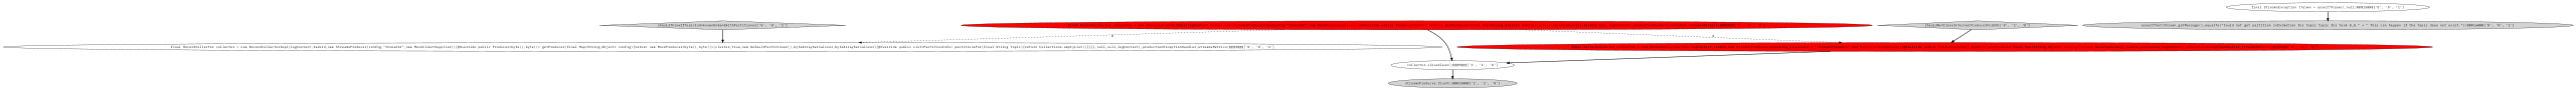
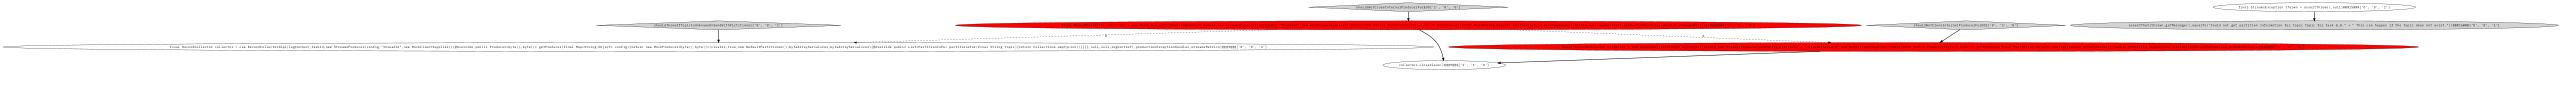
  digraph {
    fontname="IBM Plex Mono"
    node [fillcolor=lightgray fontname="IBM Plex Mono" shape=ellipse style=filled]
    edge [fontname="IBM Plex Mono" style=bold]
    n1 [fillcolor=red label="final RecordCollector collector = new RecordCollectorImpl(logContext,taskId,new StreamsProducer(eosConfig,\"threadId\",new MockClientSupplier(){@Override public Producer<byte((,byte((> getProducer(final Map<String,Object> config){return mockProducer}},taskId,null,logContext),productionExceptionHandler,streamsMetrics)@@@3@@@['1', '0', '0']"]
    n2 [fillcolor=white label="final RecordCollector collector = new RecordCollectorImpl(logContext,taskId,new StreamsProducer(config,\"threadId\",new MockClientSupplier(){@Override public Producer<byte((,byte((> getProducer(final Map<String,Object> config){return new MockProducer<byte((,byte((>(cluster,true,new DefaultPartitioner(),byteArraySerializer,byteArraySerializer){@Override public List<PartitionInfo> partitionsFor(final String topic){return Collections.emptyList()}}}},null,null,logContext),productionExceptionHandler,streamsMetrics)@@@3@@@['0', '0', '1']"]
    n3 [fillcolor=red label="final RecordCollector collector = new RecordCollectorImpl(logContext,taskId,new StreamsProducer(eosConfig,processId + \"-StreamThread-1\",new MockClientSupplier(){@Override public Producer<byte((,byte((> getProducer(final Map<String,Object> config){return mockProducer}},taskId,processId,logContext),productionExceptionHandler,streamsMetrics)@@@3@@@['0', '1', '0']"]
    n4 [fillcolor=white label="collector.closeClean()@@@9@@@['1', '1', '0']"]
-   n5 [label="streamsProducer.flush()@@@10@@@['1', '1', '0']"]
    n6 [label="assertThat(thrown.getMessage(),equalTo(\"Could not get partition information for topic topic for task 0_0.\" + \" This can happen if the topic does not exist.\"))@@@16@@@['0', '0', '1']"]
    n7 [label="shouldNotCloseInternalProducerForEOS['0', '1', '0']" shape=diamond]
    n8 [fillcolor=white label="final StreamsException thrown = assertThrows(,null)@@@15@@@['0', '0', '1']"]
    n9 [label="shouldThrowIfTopicIsUnknownOnSendWithPartitioner['0', '0', '1']" shape=diamond]
+   n10 [label="shouldNotCloseInternalProducerForEOS['1', '0', '0']" shape=diamond]
    n1 -> n2 [label=0 style=dashed]
    n1 -> n3 [label=0 style=dashed]
    n1 -> n4
    n3 -> n4
-   n4 -> n5
    n7 -> n3
    n8 -> n6
    n9 -> n2
+   n10 -> n1
  }
